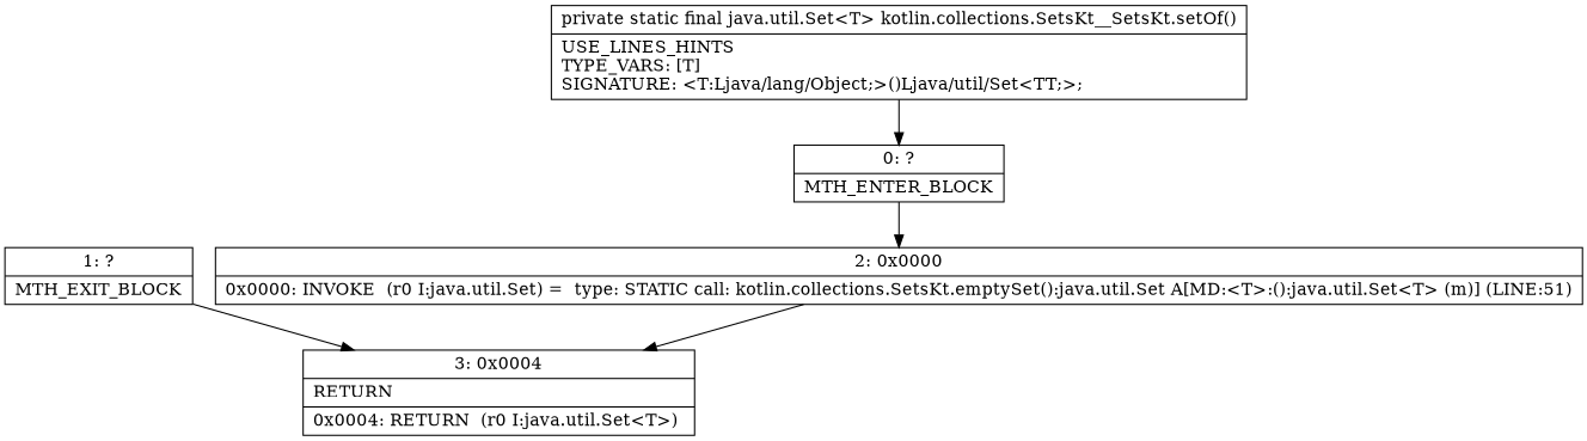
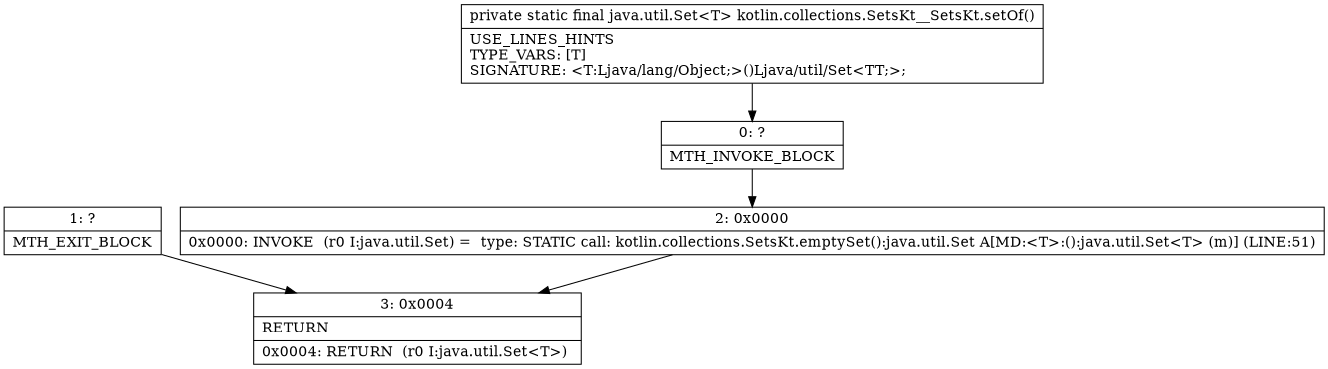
  digraph {
    node [shape=record]
-   n1 [label="{0\:\ ?|MTH_ENTER_BLOCK\l}"]
+   n1 [label="{0\:\ ?|MTH_INVOKE_BLOCK\l}"]
    n2 [label="{2\:\ 0x0000|0x0000: INVOKE  (r0 I:java.util.Set) =  type: STATIC call: kotlin.collections.SetsKt.emptySet():java.util.Set A[MD:\<T\>:():java.util.Set\<T\> (m)] (LINE:51)\l}"]
    n3 [label="{3\:\ 0x0004|RETURN\l|0x0004: RETURN  (r0 I:java.util.Set\<T\>) \l}"]
    n4 [label="{1\:\ ?|MTH_EXIT_BLOCK\l}"]
    n5 [label="{private static final java.util.Set\<T\> kotlin.collections.SetsKt__SetsKt.setOf()  | USE_LINES_HINTS\lTYPE_VARS: [T]\lSIGNATURE: \<T:Ljava\/lang\/Object;\>()Ljava\/util\/Set\<TT;\>;\l}"]
    n1 -> n2
    n2 -> n3
    n4 -> n3
    n5 -> n1
  }
